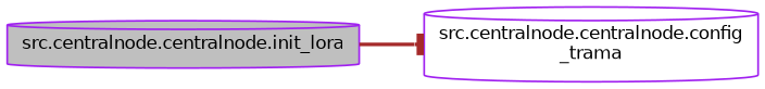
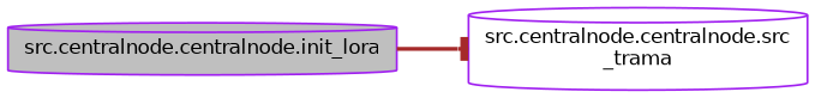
  digraph {
    rankdir=LR
    node [color=purple fontname=Helvetica fontsize=10 shape=cylinder style=filled]
    n1 [fillcolor=grey75 fontcolor=black height=0.2 label="src.centralnode.centralnode.init_lora" width=0.4]
-   n2 [fillcolor=white height=0.2 label="src.centralnode.centralnode.config\l_trama" width=0.4]
+   n2 [fillcolor=white height=0.2 label="src.centralnode.centralnode.src\l_trama" width=0.4]
    n1 -> n2 [color=brown fontname=Helvetica fontsize=10 labelfontname=Helvetica labelfontsize=10 style=bold arrowhead=tee]
  }
